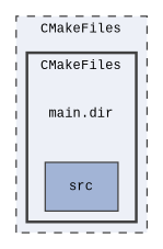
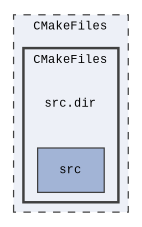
  digraph {
    compound=true
    rankdir=LR
    fontname="Liberation Mono"
    node [fontname="Liberation Mono" fontsize=10]
-   n1 [label="main.dir" shape=plaintext]
+   n1 [label="src.dir" shape=plaintext]
    n2 [color=grey25 fillcolor="#a2b4d6" label=src shape=box style="filled,"]
    subgraph cluster_1 {
      bgcolor="#edf0f7"
      fontsize=10
      label=CMakeFiles
      pencolor=grey25
      style="filled,dashed,"
      subgraph cluster_2 {
        bgcolor="#edf0f7"
        fontsize=10
        pencolor=grey25
        style="filled,bold,"
        n1
        n2
      }
    }
  }
